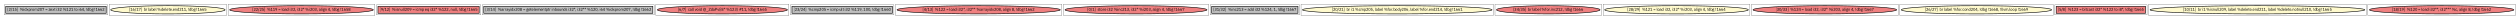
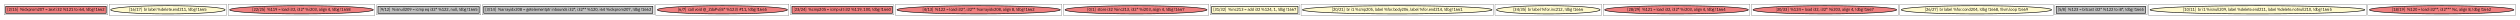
  digraph {
    fontname="IBM Plex Sans"
    node [fillcolor=lightcoral fontsize=20 penwidth=3.0 shape=ellipse style=filled fontname="IBM Plex Sans"]
-   n1 [fillcolor=grey label="[2/15]  %idxprom207 = zext i32 %121 to i64, !dbg !1662" shape=rectangle]
+   n1 [label="[2/15]  %idxprom207 = zext i32 %121 to i64, !dbg !1662" shape=rectangle]
    n2 [fillcolor=lemonchiffon label="[16/17]  br label %delete.end211, !dbg !1665"]
    n3 [label="[22/25]  %119 = load i32, i32* %i203, align 4, !dbg !1658"]
-   n4 [label="[9/12]  %isnull209 = icmp eq i32* %122, null, !dbg !1665" shape=rectangle]
+   n4 [fillcolor=grey label="[9/12]  %isnull209 = icmp eq i32* %122, null, !dbg !1665" shape=rectangle]
    n5 [fillcolor=grey label="[3/14]  %arrayidx208 = getelementptr inbounds i32*, i32** %120, i64 %idxprom207, !dbg !1662" shape=rectangle]
    n6 [label="[6/7]  call void @_ZdaPv(i8* %123) #11, !dbg !1665"]
-   n7 [fillcolor=grey label="[23/24]  %cmp205 = icmp ult i32 %119, 100, !dbg !1660" shape=rectangle]
+   n7 [label="[23/24]  %cmp205 = icmp ult i32 %119, 100, !dbg !1660" shape=rectangle]
    n8 [label="[4/13]  %122 = load i32*, i32** %arrayidx208, align 8, !dbg !1662"]
    n9 [label="[0/1]  store i32 %inc213, i32* %i203, align 4, !dbg !1667"]
-   n10 [fillcolor=grey label="[31/32]  %inc213 = add i32 %124, 1, !dbg !1667" shape=rectangle]
+   n10 [fillcolor=lemonchiffon label="[31/32]  %inc213 = add i32 %124, 1, !dbg !1667" shape=rectangle]
    n11 [fillcolor=lemonchiffon label="[20/21]  br i1 %cmp205, label %for.body206, label %for.end214, !dbg !1661"]
-   n12 [label="[34/35]  br label %for.inc212, !dbg !1666"]
-   n13 [fillcolor=lemonchiffon label="[28/29]  %121 = load i32, i32* %i203, align 4, !dbg !1664"]
+   n12 [fillcolor=lemonchiffon label="[34/35]  br label %for.inc212, !dbg !1666"]
+   n13 [label="[28/29]  %121 = load i32, i32* %i203, align 4, !dbg !1664"]
    n14 [label="[30/33]  %124 = load i32, i32* %i203, align 4, !dbg !1667"]
    n15 [fillcolor=lemonchiffon label="[26/27]  br label %for.cond204, !dbg !1668, !llvm.loop !1669"]
-   n16 [label="[5/8]  %123 = bitcast i32* %122 to i8*, !dbg !1665" shape=rectangle]
+   n16 [fillcolor=grey label="[5/8]  %123 = bitcast i32* %122 to i8*, !dbg !1665" shape=rectangle]
    n17 [fillcolor=lemonchiffon label="[10/11]  br i1 %isnull209, label %delete.end211, label %delete.notnull210, !dbg !1665"]
    n18 [label="[18/19]  %120 = load i32**, i32*** %c, align 8, !dbg !1662"]
    subgraph cluster_1 {
      n1
    }
    subgraph cluster_2 {
      n2
    }
    subgraph cluster_3 {
      n3
    }
    subgraph cluster_4 {
      n4
    }
    subgraph cluster_5 {
      n5
    }
    subgraph cluster_6 {
      n6
    }
    subgraph cluster_7 {
      n7
    }
    subgraph cluster_8 {
      n8
    }
    subgraph cluster_9 {
      n9
    }
    subgraph cluster_10 {
      n10
    }
    subgraph cluster_11 {
      n11
    }
    subgraph cluster_12 {
      n12
    }
    subgraph cluster_13 {
      n13
    }
    subgraph cluster_14 {
      n14
    }
    subgraph cluster_15 {
      n15
    }
    subgraph cluster_16 {
      n16
    }
    subgraph cluster_17 {
      n17
    }
    subgraph cluster_18 {
      n18
    }
  }
